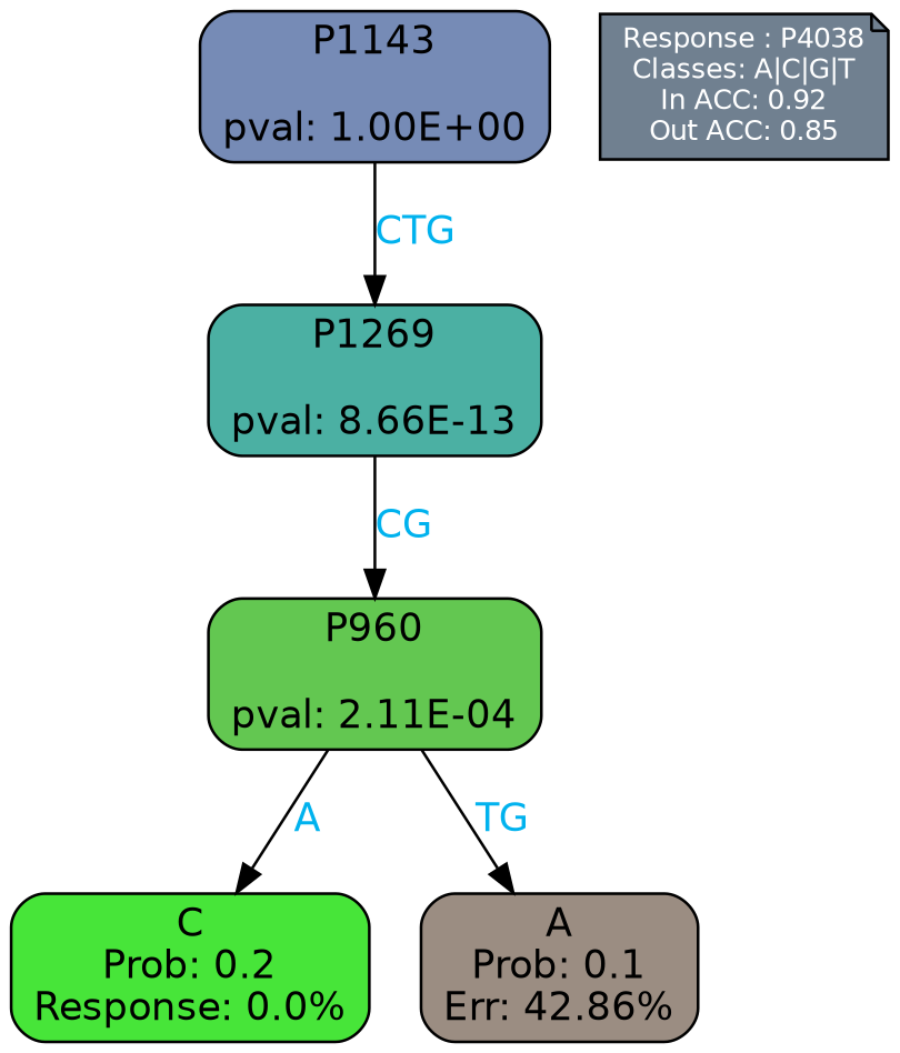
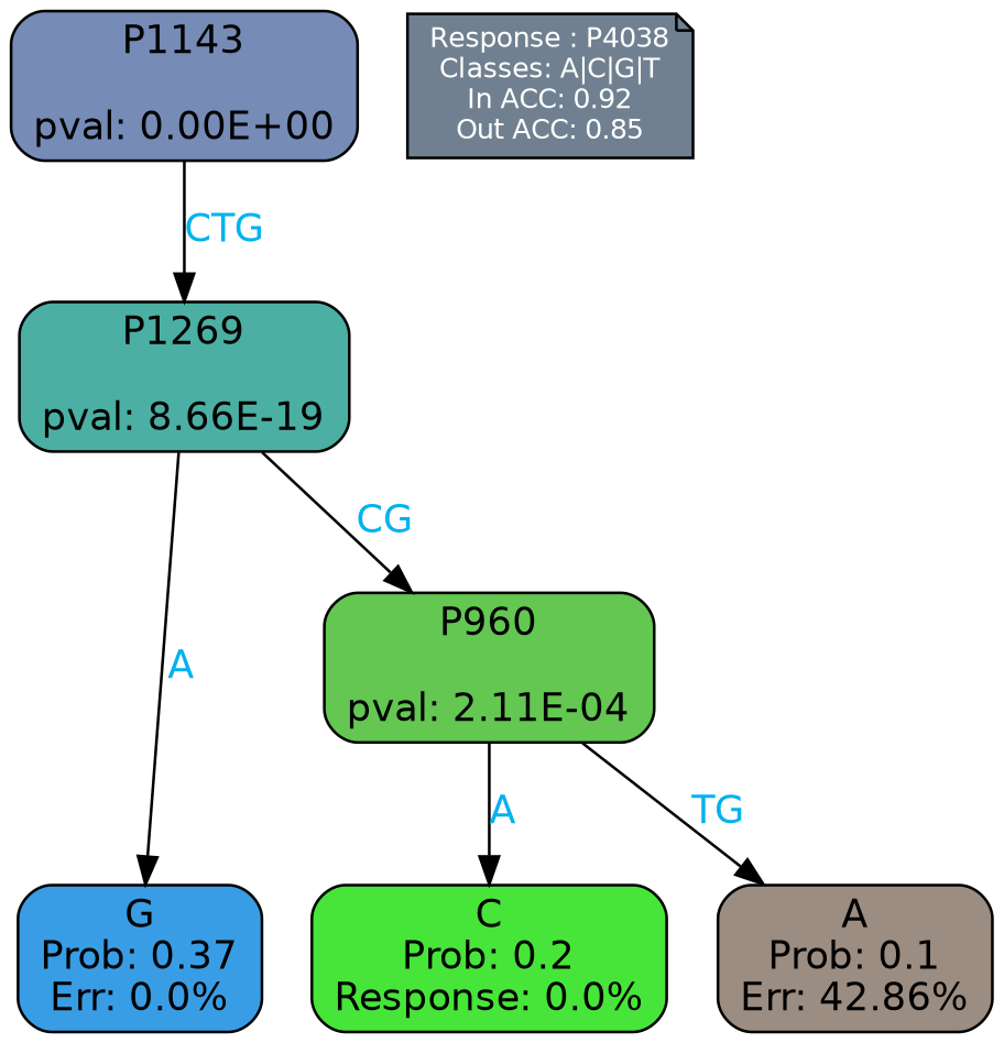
  digraph {
    ranksep=equally
    splines=polylines
    node [color=black fontname=helvetica shape=box style="filled, rounded"]
    edge [fontcolor=deepskyblue2 fontname=helvetica]
+   n1 [fillcolor="#399de5" label="G\nProb: 0.37\nErr: 0.0%"]
    n2 [fillcolor="#47e539" label="C\nProb: 0.2\nResponse: 0.0%"]
    n3 [fillcolor="#9b8d82" label="A\nProb: 0.1\nErr: 42.86%"]
    n4 [align=left fillcolor=slategray fontcolor=white fontsize=10 label="Response : P4038\nClasses: A|C|G|T\nIn ACC: 0.92\nOut ACC: 0.85\n" shape=note style=filled]
-   n5 [fillcolor="#768bb6" label="P1143\n\npval: 1.00E+00"]
-   n6 [fillcolor="#4bb0a3" label="P1269\n\npval: 8.66E-13"]
+   n5 [fillcolor="#768bb6" label="P1143\n\npval: 0.00E+00"]
+   n6 [fillcolor="#4bb0a3" label="P1269\n\npval: 8.66E-19"]
    n7 [fillcolor="#63c751" label="P960\n\npval: 2.11E-04"]
    subgraph sub_1 {
      rank=same
+     n1
      n2
      n3
    }
    subgraph sub_2 {
      rank=same
      n4
      n5
    }
    n5 -> n6 [label=CTG]
+   n6 -> n1 [label=A]
    n6 -> n7 [label=CG]
    n7 -> n2 [label=A]
    n7 -> n3 [label=TG]
  }
